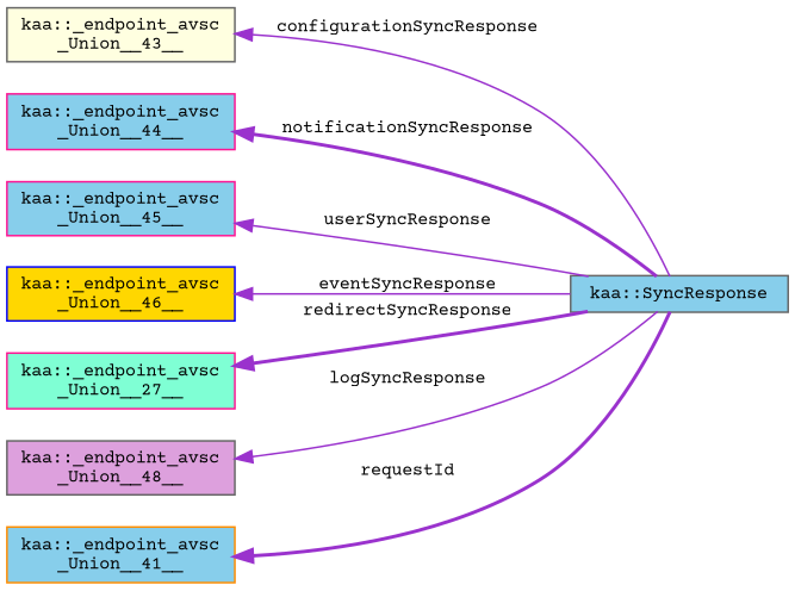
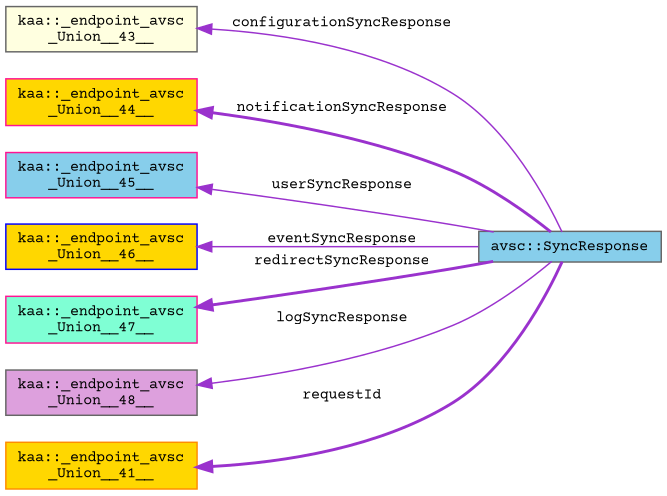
  digraph {
    fontname="Courier Prime"
    rankdir=LR
    node [color=gray40 fillcolor=gold fontname="Courier Prime" fontsize=10 shape=record style=filled]
    edge [color=darkorchid3 dir=back fontname="Courier Prime" fontsize=10 labelfontname=FreeSans labelfontsize=10 style=solid]
-   n1 [fillcolor=skyblue fontcolor=black height=0.2 label="kaa::SyncResponse" width=0.4]
+   n1 [fillcolor=skyblue fontcolor=black height=0.2 label="avsc::SyncResponse" width=0.4]
    n2 [fillcolor=lightyellow height=0.2 label="kaa::_endpoint_avsc\l_Union__43__" width=0.4]
-   n3 [color=deeppink fillcolor=skyblue height=0.2 label="kaa::_endpoint_avsc\l_Union__44__" width=0.4]
+   n3 [color=deeppink height=0.2 label="kaa::_endpoint_avsc\l_Union__44__" width=0.4]
    n4 [color=deeppink fillcolor=skyblue height=0.2 label="kaa::_endpoint_avsc\l_Union__45__" width=0.4]
    n5 [color=blue height=0.2 label="kaa::_endpoint_avsc\l_Union__46__" width=0.4]
-   n6 [color=deeppink fillcolor=aquamarine height=0.2 label="kaa::_endpoint_avsc\l_Union__27__" width=0.4]
+   n6 [color=deeppink fillcolor=aquamarine height=0.2 label="kaa::_endpoint_avsc\l_Union__47__" width=0.4]
    n7 [fillcolor=plum height=0.2 label="kaa::_endpoint_avsc\l_Union__48__" width=0.4]
-   n8 [color=darkorange fillcolor=skyblue height=0.2 label="kaa::_endpoint_avsc\l_Union__41__" width=0.4]
+   n8 [color=darkorange height=0.2 label="kaa::_endpoint_avsc\l_Union__41__" width=0.4]
    n2 -> n1 [label=" configurationSyncResponse"]
    n3 -> n1 [label=" notificationSyncResponse" style=bold]
    n4 -> n1 [label=" userSyncResponse"]
    n5 -> n1 [label=" eventSyncResponse"]
    n6 -> n1 [label=" redirectSyncResponse" style=bold]
    n7 -> n1 [label=" logSyncResponse"]
    n8 -> n1 [label=" requestId" style=bold]
  }
